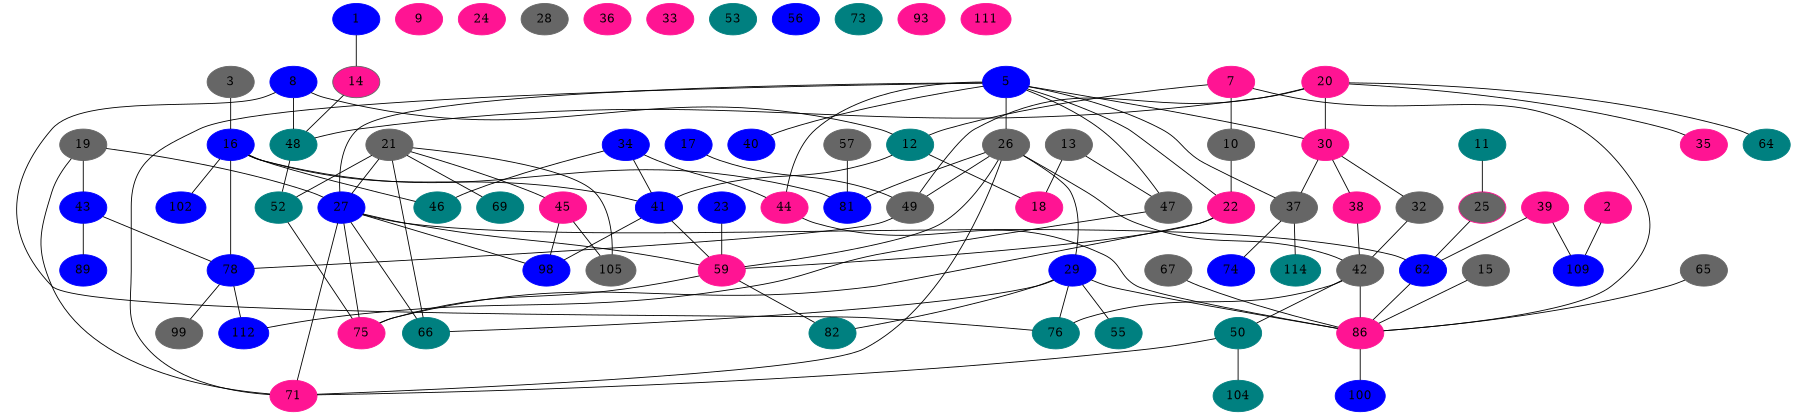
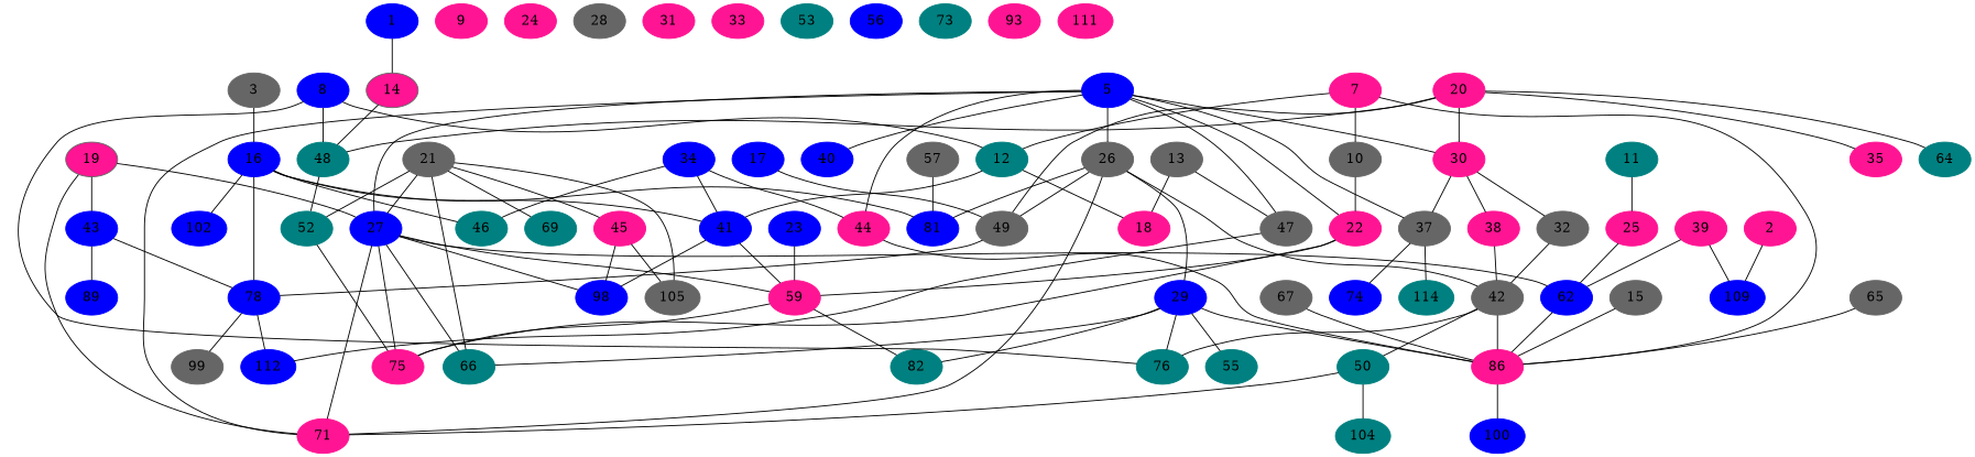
  graph {
    node [color=blue style=filled]
    14 [color=gray40 fillcolor=deeppink]
    1
    48 [color=teal]
    2 [color=deeppink]
    109
-   19 [color=gray40]
+   19 [color=gray40 fillcolor=deeppink]
    27 [super="+85"]
    71 [color=deeppink super="+88"]
    43
    16 [super="+87"]
    41 [super="+54"]
    46 [color=teal]
    78 [super="+83"]
    81 [super="+108"]
    102 [super="+115"]
    3 [color=gray40]
    n17 [color=deeppink label=7 super="+7"]
    10 [color=gray40]
    12 [color=teal super="+80"]
    86 [color=deeppink super="+95"]
    22 [color=deeppink]
    18 [color=deeppink super="+103"]
    100
    5 [super="+6"]
    26 [color=gray40 super="+61"]
    30 [color=deeppink super="+91"]
    37 [color=gray40 super="+68"]
    40
    44 [color=deeppink super="+107"]
    47 [color=gray40 super="+110"]
    59 [color=deeppink super="+99"]
    75 [color=deeppink super="+117"]
    49 [color=gray40 super="+94"]
    29 [super="+92"]
    42 [color=gray40 super="+60"]
    66 [color=teal]
    62 [super="+72"]
    98
    32 [color=gray40 super="+106"]
    38 [color=deeppink super="+84"]
    74 [super="+113"]
    114 [color=teal]
    112
    8
    76 [color=teal super="+77"]
    52 [color=teal super="+70"]
    9 [color=deeppink]
-   25 [color=deeppink super="+36" fillcolor=gray40]
+   25 [color=deeppink super="+36"]
    11 [color=teal]
    13 [color=gray40 super="+58"]
    15 [color=gray40]
    n52 [color=gray40 label=99]
    17 [super="+79"]
    89
    20 [color=deeppink super="+63"]
    35 [color=deeppink super="+90"]
    64 [color=teal]
    21 [color=gray40 super="+101"]
    45 [color=deeppink super="+96"]
    69 [color=teal]
    105 [color=gray40]
    82 [color=teal]
    23
    24 [color=deeppink]
    55 [color=teal]
    50 [color=teal super="+51"]
    28 [color=gray40]
-   31 [color=deeppink super="+116" label=36]
+   31 [color=deeppink super="+116"]
    33 [color=deeppink]
    34
    39 [color=deeppink]
    104 [color=teal]
    53 [color=teal]
    56
    57 [color=gray40]
    65 [color=gray40]
    67 [color=gray40]
    73 [color=teal]
    93 [color=deeppink]
    111 [color=deeppink]
    14 -- 48
    1 -- 14
    48 -- 52
    2 -- 109
    19 -- 27
    19 -- 71
    19 -- 43
    27 -- 71
    27 -- 59
    27 -- 75
    27 -- 66
    27 -- 62
    27 -- 98
    43 -- 78
    43 -- 89
    16 -- 41
    16 -- 46
    16 -- 78
    16 -- 81
    16 -- 102
    41 -- 59
    41 -- 98
    78 -- 112
    78 -- n52
    3 -- 16
    n17 -- 10
    n17 -- 12
    n17 -- 86
    10 -- 22
    12 -- 41
    12 -- 18
    86 -- 100
    22 -- 59
    22 -- 75
    5 -- 27
    5 -- 71
    5 -- 22
    5 -- 26
    5 -- 30
    5 -- 37
    5 -- 40
    5 -- 44
    5 -- 47
    26 -- 71
    26 -- 81
-   26 -- 59
    26 -- 49
    26 -- 29
    26 -- 42
    30 -- 37
    30 -- 32
    30 -- 38
    37 -- 74
    37 -- 114
    44 -- 86
    47 -- 112
    59 -- 75
    59 -- 82
    49 -- 78
    29 -- 86 [weight=2]
    29 -- 66
    29 -- 76
    29 -- 82
    29 -- 55
    42 -- 86
    42 -- 76
    42 -- 50
    62 -- 86
    32 -- 42
    38 -- 42
    8 -- 48
    8 -- 12
    8 -- 76
    52 -- 75
    25 -- 62
    11 -- 25
    13 -- 18
    13 -- 47
    15 -- 86
    17 -- 49
    20 -- 48
    20 -- 30
    20 -- 49
    20 -- 35
    20 -- 64
    21 -- 27 [weight=3]
    21 -- 66
    21 -- 52
    21 -- 45
    21 -- 69
    21 -- 105
    45 -- 98
    45 -- 105
    23 -- 59
    50 -- 71
    50 -- 104
    34 -- 41
    34 -- 46
    34 -- 44
    39 -- 109
    39 -- 62
    57 -- 81
    65 -- 86
    67 -- 86
  }
